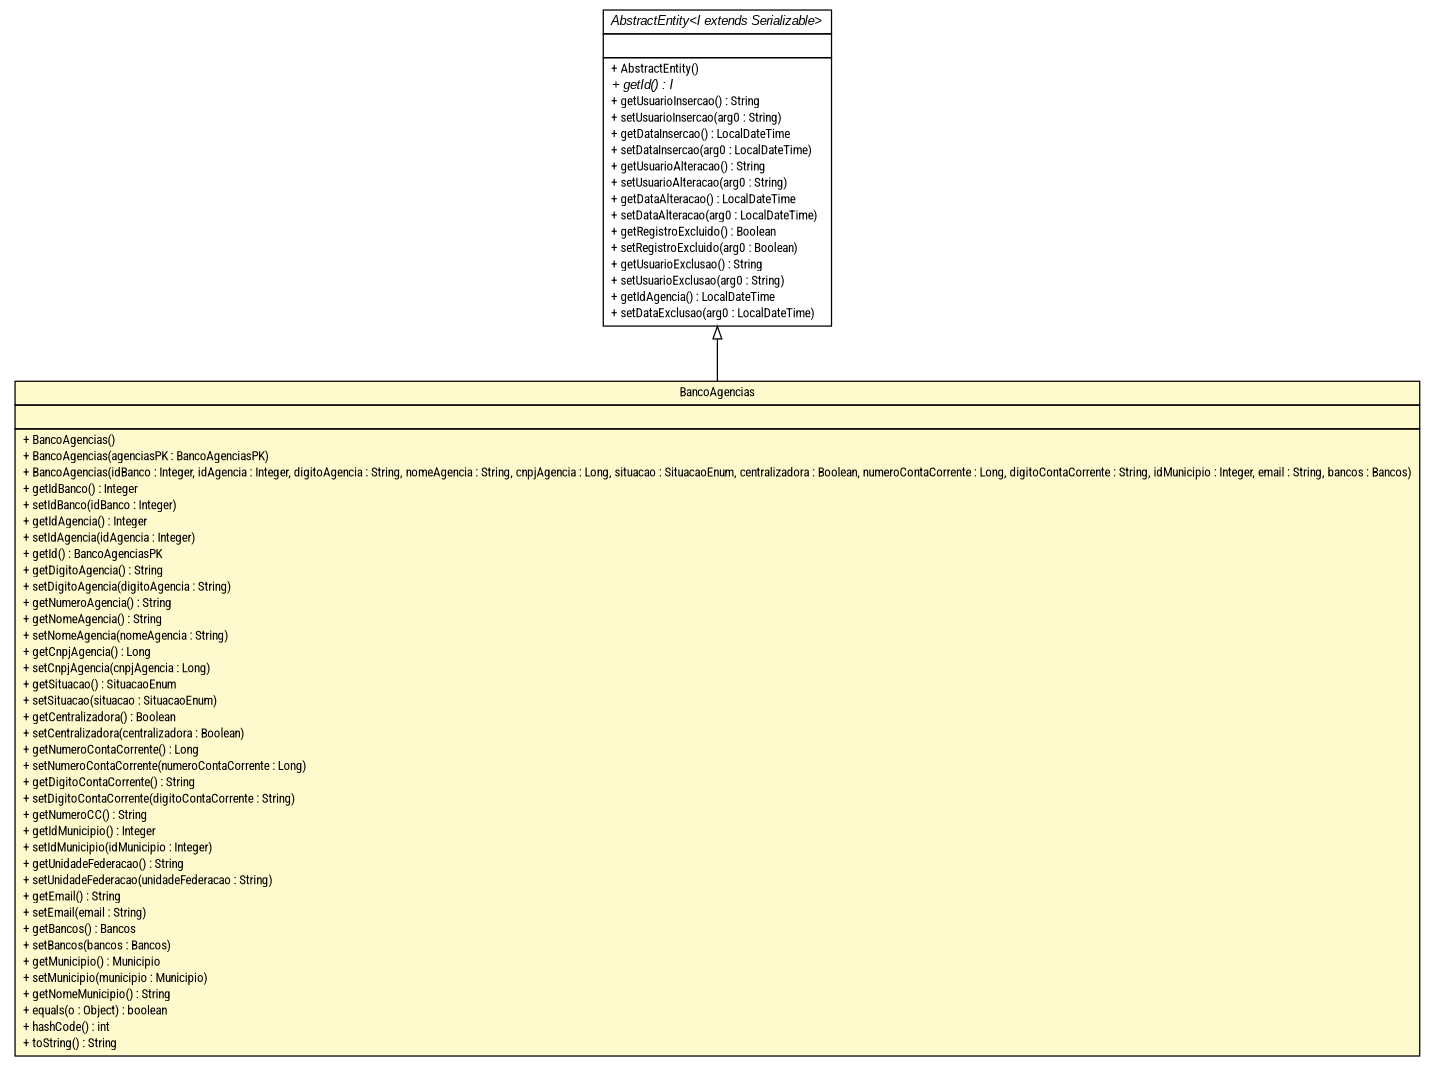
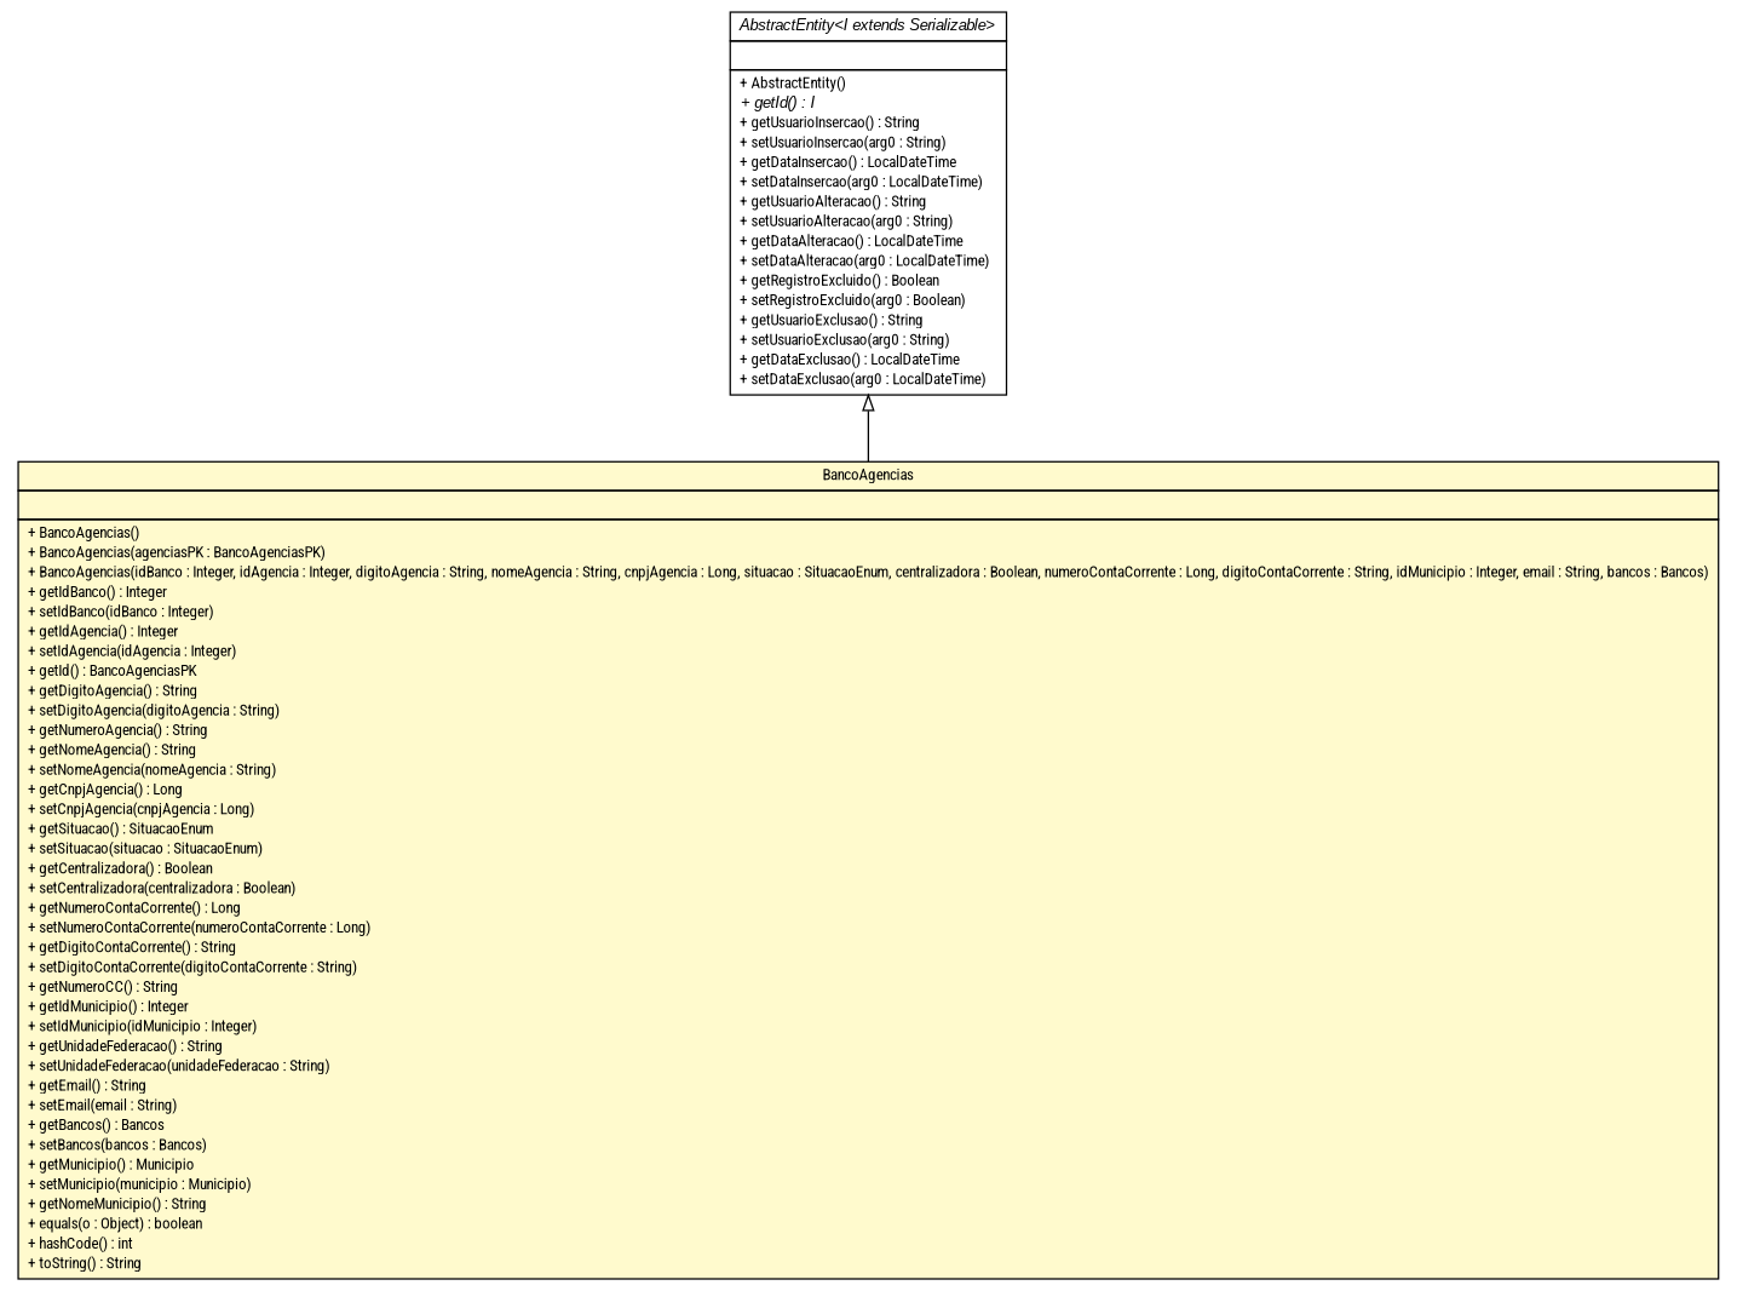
  digraph {
    nodesep=0.25
    ranksep=0.5
    fontname="Roboto Condensed"
    node [fontcolor=black fontname="Roboto Condensed" fontsize=10.0 shape=plaintext]
    n1 [label=<<table title="br.gov.to.sefaz.arr.parametros.persistence.entity.BancoAgencias" border="0" cellborder="1" cellspacing="0" cellpadding="2" port="p" bgcolor="lemonChiffon" href="./BancoAgencias.html"> 		<tr><td><table border="0" cellspacing="0" cellpadding="1"> <tr><td align="center" balign="center"> BancoAgencias </td></tr> 		</table></td></tr> 		<tr><td><table border="0" cellspacing="0" cellpadding="1"> <tr><td align="left" balign="left">  </td></tr> 		</table></td></tr> 		<tr><td><table border="0" cellspacing="0" cellpadding="1"> <tr><td align="left" balign="left"> + BancoAgencias() </td></tr> <tr><td align="left" balign="left"> + BancoAgencias(agenciasPK : BancoAgenciasPK) </td></tr> <tr><td align="left" balign="left"> + BancoAgencias(idBanco : Integer, idAgencia : Integer, digitoAgencia : String, nomeAgencia : String, cnpjAgencia : Long, situacao : SituacaoEnum, centralizadora : Boolean, numeroContaCorrente : Long, digitoContaCorrente : String, idMunicipio : Integer, email : String, bancos : Bancos) </td></tr> <tr><td align="left" balign="left"> + getIdBanco() : Integer </td></tr> <tr><td align="left" balign="left"> + setIdBanco(idBanco : Integer) </td></tr> <tr><td align="left" balign="left"> + getIdAgencia() : Integer </td></tr> <tr><td align="left" balign="left"> + setIdAgencia(idAgencia : Integer) </td></tr> <tr><td align="left" balign="left"> + getId() : BancoAgenciasPK </td></tr> <tr><td align="left" balign="left"> + getDigitoAgencia() : String </td></tr> <tr><td align="left" balign="left"> + setDigitoAgencia(digitoAgencia : String) </td></tr> <tr><td align="left" balign="left"> + getNumeroAgencia() : String </td></tr> <tr><td align="left" balign="left"> + getNomeAgencia() : String </td></tr> <tr><td align="left" balign="left"> + setNomeAgencia(nomeAgencia : String) </td></tr> <tr><td align="left" balign="left"> + getCnpjAgencia() : Long </td></tr> <tr><td align="left" balign="left"> + setCnpjAgencia(cnpjAgencia : Long) </td></tr> <tr><td align="left" balign="left"> + getSituacao() : SituacaoEnum </td></tr> <tr><td align="left" balign="left"> + setSituacao(situacao : SituacaoEnum) </td></tr> <tr><td align="left" balign="left"> + getCentralizadora() : Boolean </td></tr> <tr><td align="left" balign="left"> + setCentralizadora(centralizadora : Boolean) </td></tr> <tr><td align="left" balign="left"> + getNumeroContaCorrente() : Long </td></tr> <tr><td align="left" balign="left"> + setNumeroContaCorrente(numeroContaCorrente : Long) </td></tr> <tr><td align="left" balign="left"> + getDigitoContaCorrente() : String </td></tr> <tr><td align="left" balign="left"> + setDigitoContaCorrente(digitoContaCorrente : String) </td></tr> <tr><td align="left" balign="left"> + getNumeroCC() : String </td></tr> <tr><td align="left" balign="left"> + getIdMunicipio() : Integer </td></tr> <tr><td align="left" balign="left"> + setIdMunicipio(idMunicipio : Integer) </td></tr> <tr><td align="left" balign="left"> + getUnidadeFederacao() : String </td></tr> <tr><td align="left" balign="left"> + setUnidadeFederacao(unidadeFederacao : String) </td></tr> <tr><td align="left" balign="left"> + getEmail() : String </td></tr> <tr><td align="left" balign="left"> + setEmail(email : String) </td></tr> <tr><td align="left" balign="left"> + getBancos() : Bancos </td></tr> <tr><td align="left" balign="left"> + setBancos(bancos : Bancos) </td></tr> <tr><td align="left" balign="left"> + getMunicipio() : Municipio </td></tr> <tr><td align="left" balign="left"> + setMunicipio(municipio : Municipio) </td></tr> <tr><td align="left" balign="left"> + getNomeMunicipio() : String </td></tr> <tr><td align="left" balign="left"> + equals(o : Object) : boolean </td></tr> <tr><td align="left" balign="left"> + hashCode() : int </td></tr> <tr><td align="left" balign="left"> + toString() : String </td></tr> 		</table></td></tr> 		</table>>]
-   n2 [label=<<table title="br.gov.to.sefaz.persistence.entity.AbstractEntity" border="0" cellborder="1" cellspacing="0" cellpadding="2" port="p" href="http://java.sun.com/j2se/1.4.2/docs/api/br/gov/to/sefaz/persistence/entity/AbstractEntity.html"> 		<tr><td><table border="0" cellspacing="0" cellpadding="1"> <tr><td align="center" balign="center"><font face="arial italic"> AbstractEntity&lt;I extends Serializable&gt; </font></td></tr> 		</table></td></tr> 		<tr><td><table border="0" cellspacing="0" cellpadding="1"> <tr><td align="left" balign="left">  </td></tr> 		</table></td></tr> 		<tr><td><table border="0" cellspacing="0" cellpadding="1"> <tr><td align="left" balign="left"> + AbstractEntity() </td></tr> <tr><td align="left" balign="left"><font face="arial italic" point-size="10.0"> + getId() : I </font></td></tr> <tr><td align="left" balign="left"> + getUsuarioInsercao() : String </td></tr> <tr><td align="left" balign="left"> + setUsuarioInsercao(arg0 : String) </td></tr> <tr><td align="left" balign="left"> + getDataInsercao() : LocalDateTime </td></tr> <tr><td align="left" balign="left"> + setDataInsercao(arg0 : LocalDateTime) </td></tr> <tr><td align="left" balign="left"> + getUsuarioAlteracao() : String </td></tr> <tr><td align="left" balign="left"> + setUsuarioAlteracao(arg0 : String) </td></tr> <tr><td align="left" balign="left"> + getDataAlteracao() : LocalDateTime </td></tr> <tr><td align="left" balign="left"> + setDataAlteracao(arg0 : LocalDateTime) </td></tr> <tr><td align="left" balign="left"> + getRegistroExcluido() : Boolean </td></tr> <tr><td align="left" balign="left"> + setRegistroExcluido(arg0 : Boolean) </td></tr> <tr><td align="left" balign="left"> + getUsuarioExclusao() : String </td></tr> <tr><td align="left" balign="left"> + setUsuarioExclusao(arg0 : String) </td></tr> <tr><td align="left" balign="left"> + getIdAgencia() : LocalDateTime </td></tr> <tr><td align="left" balign="left"> + setDataExclusao(arg0 : LocalDateTime) </td></tr> 		</table></td></tr> 		</table>>]
+   n2 [label=<<table title="br.gov.to.sefaz.persistence.entity.AbstractEntity" border="0" cellborder="1" cellspacing="0" cellpadding="2" port="p" href="http://java.sun.com/j2se/1.4.2/docs/api/br/gov/to/sefaz/persistence/entity/AbstractEntity.html"> 		<tr><td><table border="0" cellspacing="0" cellpadding="1"> <tr><td align="center" balign="center"><font face="arial italic"> AbstractEntity&lt;I extends Serializable&gt; </font></td></tr> 		</table></td></tr> 		<tr><td><table border="0" cellspacing="0" cellpadding="1"> <tr><td align="left" balign="left">  </td></tr> 		</table></td></tr> 		<tr><td><table border="0" cellspacing="0" cellpadding="1"> <tr><td align="left" balign="left"> + AbstractEntity() </td></tr> <tr><td align="left" balign="left"><font face="arial italic" point-size="10.0"> + getId() : I </font></td></tr> <tr><td align="left" balign="left"> + getUsuarioInsercao() : String </td></tr> <tr><td align="left" balign="left"> + setUsuarioInsercao(arg0 : String) </td></tr> <tr><td align="left" balign="left"> + getDataInsercao() : LocalDateTime </td></tr> <tr><td align="left" balign="left"> + setDataInsercao(arg0 : LocalDateTime) </td></tr> <tr><td align="left" balign="left"> + getUsuarioAlteracao() : String </td></tr> <tr><td align="left" balign="left"> + setUsuarioAlteracao(arg0 : String) </td></tr> <tr><td align="left" balign="left"> + getDataAlteracao() : LocalDateTime </td></tr> <tr><td align="left" balign="left"> + setDataAlteracao(arg0 : LocalDateTime) </td></tr> <tr><td align="left" balign="left"> + getRegistroExcluido() : Boolean </td></tr> <tr><td align="left" balign="left"> + setRegistroExcluido(arg0 : Boolean) </td></tr> <tr><td align="left" balign="left"> + getUsuarioExclusao() : String </td></tr> <tr><td align="left" balign="left"> + setUsuarioExclusao(arg0 : String) </td></tr> <tr><td align="left" balign="left"> + getDataExclusao() : LocalDateTime </td></tr> <tr><td align="left" balign="left"> + setDataExclusao(arg0 : LocalDateTime) </td></tr> 		</table></td></tr> 		</table>>]
    n2 -> n1 [arrowtail=empty dir=back fontname="Roboto Condensed" fontsize=10 headport=p labelfontname=arial labelfontsize=10 tailport=p]
  }
